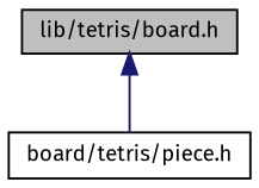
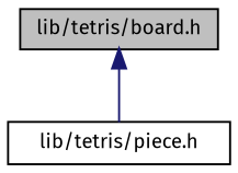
  digraph {
    fontname="Fira Sans"
    node [color=black fontname="Fira Sans" fontsize=10 shape=record style=filled]
    n1 [fillcolor=grey75 fontcolor=black height=0.2 label="lib/tetris/board.h" width=0.4]
-   n2 [fillcolor=white height=0.2 label="board/tetris/piece.h" width=0.4]
+   n2 [fillcolor=white height=0.2 label="lib/tetris/piece.h" width=0.4]
    n1 -> n2 [color=midnightblue dir=back fontname="Fira Sans" fontsize=10 labelfontname=Helvetica labelfontsize=10 style=solid]
  }
